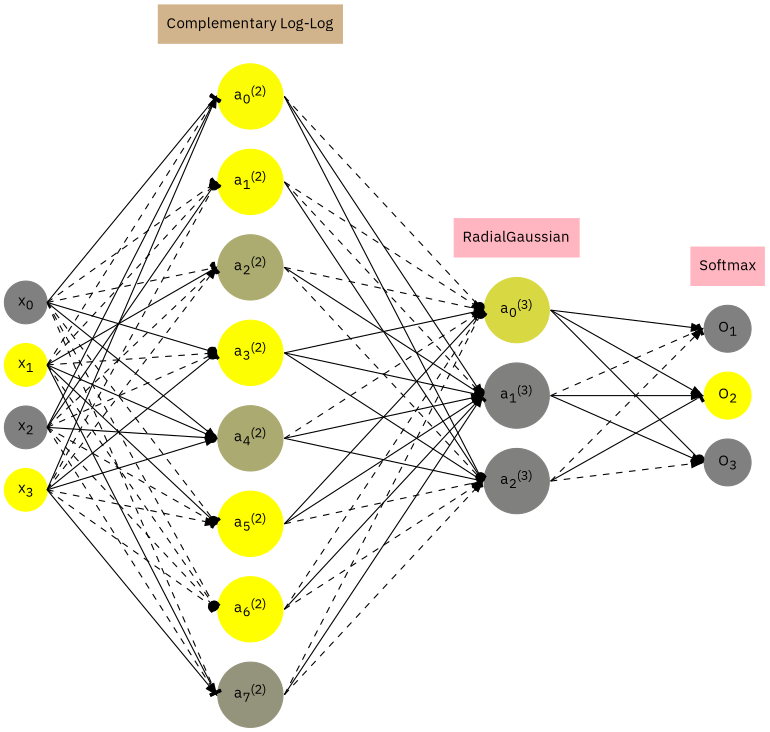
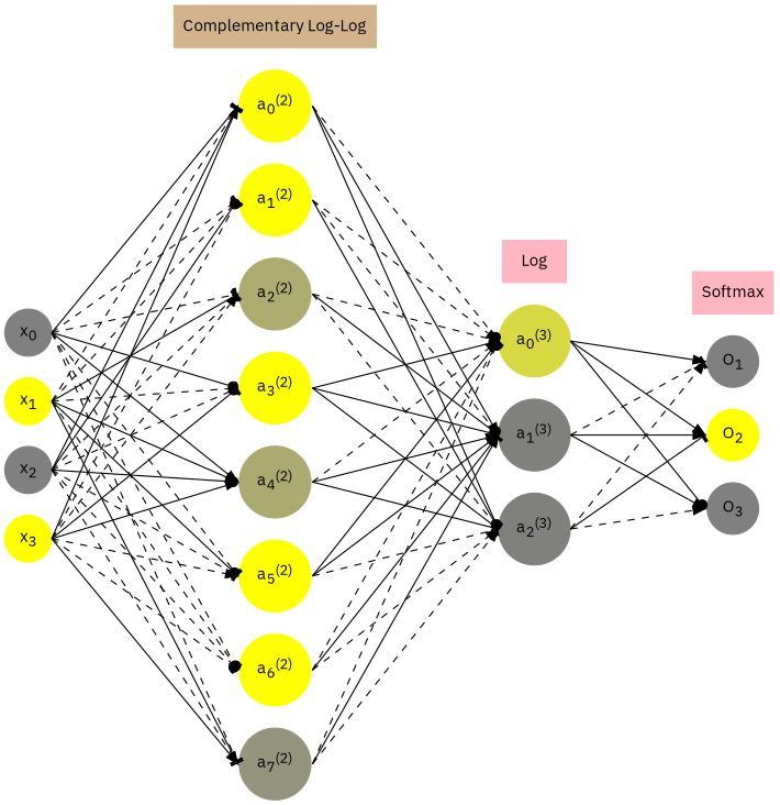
  digraph {
    rankdir=LR
    ranksep=1.4
    splines=false
    fontname="IBM Plex Sans"
    node [color="0.1667, 0.0, 0.5" fillcolor="0.1667, 0.0, 0.5" shape=circle style=filled fontname="IBM Plex Sans"]
    edge [headport=w style=solid tailport=e fontname="IBM Plex Sans" arrowhead=tee]
    n1 [label=<x<sub>0</sub>>]
    n2 [color="0.1667, 1.0, 1.0" fillcolor="0.1667, 1.0, 1.0" label=<x<sub>1</sub>>]
    n3 [label=<x<sub>2</sub>>]
    n4 [color="0.1667, 1.0, 1.0" fillcolor="0.1667, 1.0, 1.0" label=<x<sub>3</sub>>]
    n5 [color="0.1667, 0.969274, 0.984637" fillcolor="0.1667, 0.969274, 0.984637" label=<a<sub>0</sub><sup>(2)</sup>>]
    n6 [color="0.1667, 0.988894, 0.994447" fillcolor="0.1667, 0.988894, 0.994447" label=<a<sub>1</sub><sup>(2)</sup>>]
    n7 [color="0.1667, 0.344821, 0.672410" fillcolor="0.1667, 0.344821, 0.672410" label=<a<sub>2</sub><sup>(2)</sup>>]
    n8 [color="0.1667, 0.989826, 0.994913" fillcolor="0.1667, 0.989826, 0.994913" label=<a<sub>3</sub><sup>(2)</sup>>]
    n9 [color="0.1667, 0.331577, 0.665789" fillcolor="0.1667, 0.331577, 0.665789" label=<a<sub>4</sub><sup>(2)</sup>>]
    n10 [color="0.1667, 0.997456, 0.998728" fillcolor="0.1667, 0.997456, 0.998728" label=<a<sub>5</sub><sup>(2)</sup>>]
    n11 [color="0.1667, 0.996498, 0.998249" fillcolor="0.1667, 0.996498, 0.998249" label=<a<sub>6</sub><sup>(2)</sup>>]
    n12 [color="0.1667, 0.163107, 0.581554" fillcolor="0.1667, 0.163107, 0.581554" label=<a<sub>7</sub><sup>(2)</sup>>]
    n13 [color="0.1667, 0.689922, 0.844961" fillcolor="0.1667, 0.689922, 0.844961" label=<a<sub>0</sub><sup>(3)</sup>>]
    n14 [color="0.1667, 0.005163, 0.502581" fillcolor="0.1667, 0.005163, 0.502581" label=<a<sub>1</sub><sup>(3)</sup>>]
    n15 [color="0.1667, 0.002516, 0.501258" fillcolor="0.1667, 0.002516, 0.501258" label=<a<sub>2</sub><sup>(3)</sup>>]
    n16 [label=<O<sub>1</sub>>]
    n17 [color="0.1667, 1.0, 1.0" fillcolor="0.1667, 1.0, 1.0" label=<O<sub>2</sub>>]
    n18 [label=<O<sub>3</sub>>]
    n19 [label="Complementary Log-Log" shape=plaintext fillcolor=tan color=""]
-   n20 [label=RadialGaussian shape=plaintext fillcolor=lightpink color=""]
+   n20 [label=Log shape=plaintext fillcolor=lightpink color=""]
    n21 [label=Softmax shape=plaintext fillcolor=lightpink color=""]
    subgraph sub_1 {
      n1
    }
    subgraph sub_2 {
      n2
    }
    subgraph sub_3 {
      n3
    }
    subgraph sub_4 {
      n4
    }
    subgraph sub_5 {
      n5
    }
    subgraph sub_6 {
      n6
    }
    subgraph sub_7 {
      n7
    }
    subgraph sub_8 {
      n8
    }
    subgraph sub_9 {
      n9
    }
    subgraph sub_10 {
      n10
    }
    subgraph sub_11 {
      n11
    }
    subgraph sub_12 {
      n12
    }
    subgraph sub_13 {
      n13
    }
    subgraph sub_14 {
      n14
    }
    subgraph sub_15 {
      n15
    }
    subgraph sub_16 {
      n16
    }
    subgraph sub_17 {
      n17
    }
    subgraph sub_18 {
      n18
    }
    subgraph sub_19 {
      rank=same
      n1
      n2
      n3
      n4
    }
    subgraph sub_20 {
      rank=same
      n5
      n6
      n7
      n8
      n9
      n10
      n11
      n12
    }
    subgraph sub_21 {
      rank=same
      n13
      n14
      n15
    }
    subgraph sub_22 {
      rank=same
      n16
      n17
      n18
    }
    subgraph sub_23 {
      rank=same
      n5
      n19
    }
    subgraph sub_24 {
      rank=same
      n13
      n20
    }
    subgraph sub_25 {
      rank=same
      n16
      n21
    }
    n1 -> n2 [style=invis arrowhead=""]
    n1 -> n5
    n1 -> n6 [style=dashed]
    n1 -> n7 [style=dashed]
    n1 -> n8 [arrowhead=dot]
    n1 -> n9 [arrowhead=normal]
    n1 -> n10 [style=dashed]
    n1 -> n11 [style=dashed arrowhead=dot]
    n1 -> n12 [style=dashed]
    n2 -> n3 [style=invis arrowhead=""]
    n2 -> n5 [style=dashed]
    n2 -> n6 [style=dashed]
    n2 -> n7
    n2 -> n8 [style=dashed]
    n2 -> n9 [arrowhead=normal]
    n2 -> n10 [arrowhead=dot]
    n2 -> n11 [style=dashed arrowhead=dot]
    n2 -> n12
    n3 -> n4 [style=invis arrowhead=""]
    n3 -> n5
    n3 -> n6 [arrowhead=dot]
    n3 -> n7 [style=dashed]
    n3 -> n8 [style=dashed arrowhead=dot]
    n3 -> n9 [arrowhead=dot]
    n3 -> n10 [style=dashed]
    n3 -> n11 [style=dashed]
    n3 -> n12 [style=dashed arrowhead=normal]
    n4 -> n5 [arrowhead=normal]
    n4 -> n6 [style=dashed]
    n4 -> n7 [style=dashed arrowhead=normal]
    n4 -> n8
    n4 -> n9 [arrowhead=normal]
    n4 -> n10 [style=dashed arrowhead=normal]
    n4 -> n11 [style=dashed arrowhead=dot]
    n4 -> n12 [arrowhead=normal]
    n5 -> n6 [style=invis arrowhead=""]
    n5 -> n13 [style=dashed arrowhead=dot]
    n5 -> n14 [arrowhead=normal]
    n5 -> n15 [arrowhead=dot]
    n6 -> n7 [style=invis arrowhead=""]
    n6 -> n13 [style=dashed arrowhead=normal]
    n6 -> n14 [style=dashed arrowhead=dot]
    n6 -> n15 [arrowhead=dot]
    n7 -> n8 [style=invis arrowhead=""]
    n7 -> n13 [style=dashed]
    n7 -> n14 [arrowhead=dot]
    n7 -> n15 [style=dashed]
    n8 -> n9 [style=invis arrowhead=""]
    n8 -> n13 [arrowhead=dot]
    n8 -> n14
    n8 -> n15
    n9 -> n10 [style=invis arrowhead=""]
    n9 -> n13 [style=dashed arrowhead=normal]
    n9 -> n14 [arrowhead=normal]
    n9 -> n15
    n10 -> n11 [style=invis arrowhead=""]
    n10 -> n13
    n10 -> n14 [arrowhead=normal]
    n10 -> n15 [style=dashed]
    n11 -> n12 [style=invis arrowhead=""]
    n11 -> n13 [style=dashed]
    n11 -> n14
    n11 -> n15 [style=dashed arrowhead=normal]
    n12 -> n13 [style=dashed arrowhead=dot]
    n12 -> n14 [arrowhead=normal]
    n12 -> n15 [style=dashed arrowhead=normal]
    n13 -> n14 [style=invis arrowhead=""]
    n13 -> n16 [arrowhead=normal]
    n13 -> n17 [arrowhead=normal]
    n13 -> n18 [arrowhead=dot]
    n14 -> n15 [style=invis arrowhead=""]
    n14 -> n16 [style=dashed]
    n14 -> n17 [arrowhead=normal]
    n14 -> n18 [arrowhead=normal]
    n15 -> n16 [style=dashed arrowhead=normal]
    n15 -> n17
    n15 -> n18 [style=dashed arrowhead=normal]
    n16 -> n17 [style=invis arrowhead=""]
    n17 -> n18 [style=invis arrowhead=""]
    n19 -> n5 [style=invis arrowhead=""]
    n20 -> n13 [style=invis arrowhead=""]
    n21 -> n16 [style=invis arrowhead=""]
  }
